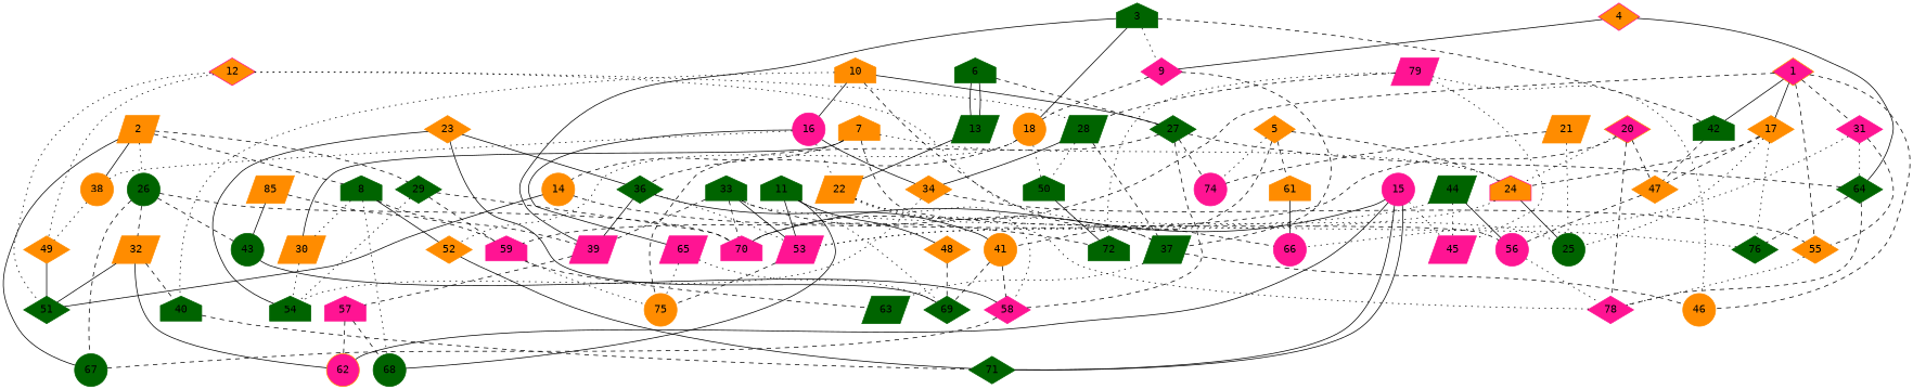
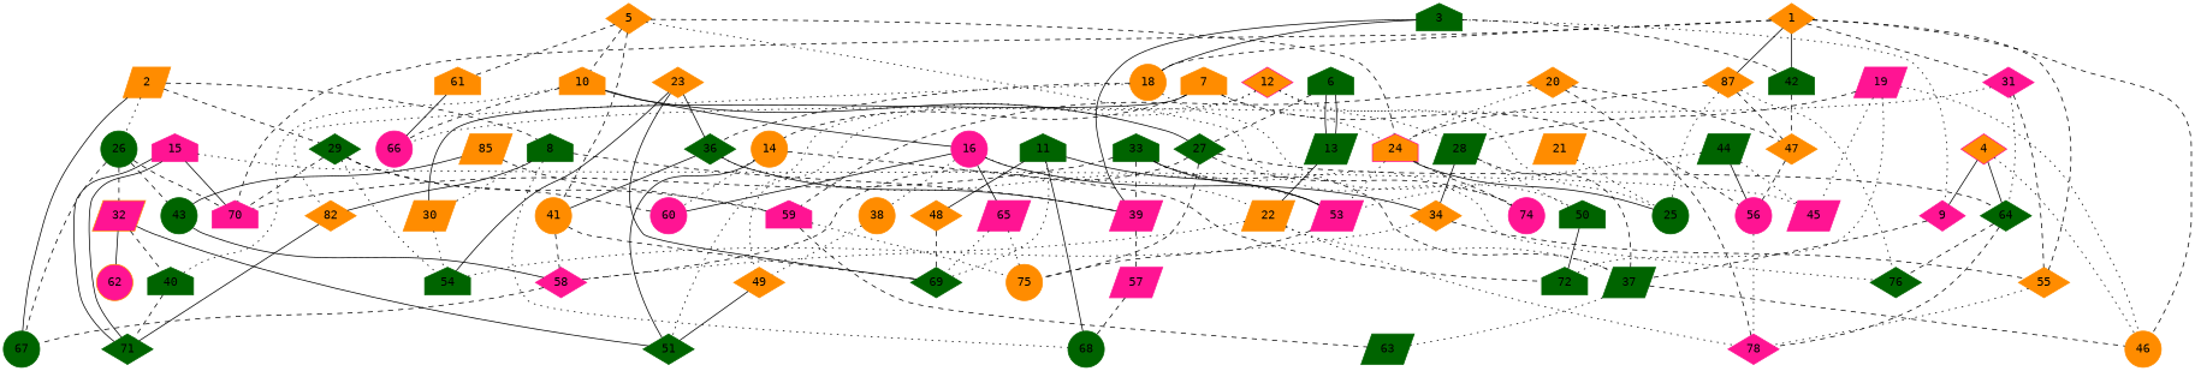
  graph {
    fontname="DejaVu Sans Mono"
    node [color=darkgreen fontname="DejaVu Sans Mono" shape=diamond style=filled]
    edge [fontname="DejaVu Sans Mono" style=dashed]
-   1 [color=darkorange fillcolor=deeppink]
-   17 [color=darkorange]
+   1 [color=darkorange]
+   17 [color=darkorange label=87]
    18 [color=darkorange shape=circle]
    31 [color=deeppink]
    42 [shape=house]
    46 [color=darkorange shape=circle]
    55 [color=darkorange]
    70 [color=deeppink shape=house]
    24 [color=deeppink fillcolor=darkorange shape=house]
    25 [shape=circle]
    47 [color=darkorange]
    76
-   52 [color=darkorange]
+   52 [color=darkorange label=82]
    36
    50 [shape=house]
    64
    66 [color=deeppink shape=circle]
    n18 [color=deeppink label=78]
    2 [color=darkorange shape=parallelogram]
    8 [shape=house]
    26 [shape=circle]
    29
    38 [color=darkorange shape=circle]
    67 [shape=circle]
    39 [color=deeppink shape=parallelogram]
    30 [color=darkorange shape=parallelogram]
    68 [shape=circle]
-   32 [color=darkorange shape=parallelogram]
+   32 [color=darkorange shape=parallelogram fillcolor=deeppink]
    43 [shape=circle]
+   60 [color=deeppink shape=circle]
    59 [color=deeppink shape=house]
    54 [shape=house]
    49 [color=darkorange]
    3 [shape=house]
    9 [color=deeppink]
    37 [shape=parallelogram]
-   57 [color=deeppink shape=house]
+   57 [color=deeppink shape=parallelogram]
    4 [color=deeppink fillcolor=darkorange]
    5 [color=darkorange]
    10 [color=darkorange shape=house]
    41 [color=darkorange shape=circle]
    61 [color=darkorange shape=house]
    74 [color=deeppink shape=circle]
    27
    16 [color=deeppink shape=circle]
    40 [shape=house]
    53 [color=deeppink shape=parallelogram]
    69
    58 [color=deeppink]
    6 [shape=house]
    13 [shape=parallelogram]
    22 [color=darkorange shape=parallelogram]
    75 [color=darkorange shape=circle]
    7 [color=darkorange shape=house]
    14 [color=darkorange shape=circle]
    56 [color=deeppink shape=circle]
    51
    72 [shape=house]
    71
    23 [color=darkorange]
    63 [shape=parallelogram]
    34 [color=darkorange]
    65 [color=deeppink shape=parallelogram]
    11 [shape=house]
    48 [color=darkorange]
    12 [color=deeppink fillcolor=darkorange]
    28 [shape=parallelogram]
-   15 [color=deeppink shape=circle]
+   15 [color=deeppink shape=house]
    45 [color=deeppink shape=parallelogram]
    62 [color=darkorange fillcolor=deeppink shape=circle]
-   19 [color=deeppink shape=parallelogram label=79]
-   20 [color=darkorange fillcolor=deeppink]
+   19 [color=deeppink shape=parallelogram]
+   20 [color=darkorange]
    21 [color=darkorange shape=parallelogram]
    33 [shape=house]
    n75 [color=darkorange label=85 shape=parallelogram]
    44 [shape=parallelogram]
    1 -- 17 [style=solid]
-   9 -- 18
+   1 -- 18
    1 -- 31
    1 -- 42 [style=solid]
    1 -- 46
    1 -- 55
    1 -- 70
    17 -- 24
    17 -- 25 [style=dotted]
    17 -- 47
    17 -- 76 [style=dotted]
    18 -- 52 [style=dotted]
    18 -- 36
    18 -- 50 [style=dotted]
    31 -- 55
    31 -- 64 [style=dotted]
    31 -- 66 [style=dotted]
    42 -- 47
    55 -- n18 [style=dotted]
    24 -- 25 [style=solid]
    24 -- 53 [style=dotted]
    47 -- 56
    52 -- 71 [style=solid]
    36 -- 39 [style=solid]
    36 -- 41 [style=solid]
    36 -- 53 [style=dotted]
    50 -- 72 [style=solid]
    64 -- 76
    64 -- n18
    2 -- 8
    2 -- 26 [style=dotted]
    2 -- 29
-   2 -- 38 [style=solid]
    2 -- 67 [style=solid]
    8 -- 52 [style=solid]
    8 -- 39
    8 -- 30 [style=dotted]
    8 -- 68 [style=dotted]
    26 -- 70
    26 -- 67
    26 -- 32
    26 -- 43
    29 -- 70
+   29 -- 60
    29 -- 59
    29 -- 54 [style=dotted]
    38 -- 49 [style=dotted]
    39 -- 57
    30 -- 54 [style=dotted]
    32 -- 40
    32 -- 51 [style=solid]
    32 -- 62 [style=solid]
    43 -- 58 [style=solid]
    59 -- 75 [style=dotted]
    59 -- 63
    49 -- 51 [style=solid]
    3 -- 18 [style=solid]
    3 -- 42
    3 -- 39 [style=solid]
    3 -- 9 [style=dotted]
    9 -- 37
    37 -- 46
    37 -- 63 [style=dotted]
    57 -- 68
-   57 -- 62
+   4 -- 46 [style=dotted]
    4 -- 64 [style=solid]
    4 -- 9 [style=solid]
    5 -- 24
+   5 -- 10
    5 -- 41
    5 -- 61
    5 -- 74 [style=dotted]
    10 -- 66
    10 -- 27 [style=solid]
    10 -- 16 [style=solid]
    10 -- 40 [style=dotted]
    41 -- 69
    41 -- 58
    61 -- 66 [style=solid]
    27 -- 64
    27 -- 74
    27 -- 58
    27 -- 75
    16 -- 38 [style=dotted]
+   16 -- 60 [style=solid]
    16 -- 22 [style=dotted]
    16 -- 34 [style=solid]
    16 -- 65 [style=solid]
    40 -- 71
    53 -- 75
    58 -- 67
    6 -- 27
    6 -- 13 [style=solid]
    6 -- 13 [style=solid]
    13 -- 22 [style=solid]
    22 -- n18 [style=dotted]
    22 -- 37 [style=dotted]
    22 -- 58 [style=dotted]
    7 -- 24 [style=dotted]
    7 -- 30 [style=solid]
    7 -- 14
    7 -- 56
+   14 -- 60 [style=dotted]
    14 -- 51 [style=solid]
    14 -- 72
    56 -- n18 [style=dotted]
    23 -- 36 [style=solid]
    23 -- 54 [style=solid]
    23 -- 69 [style=solid]
    34 -- 55
    34 -- 54 [style=dotted]
    65 -- 69 [style=dotted]
    65 -- 75 [style=dotted]
    11 -- 68 [style=solid]
    11 -- 53 [style=solid]
    11 -- 69 [style=dotted]
    11 -- 48 [style=solid]
    48 -- 69
    12 -- 25 [style=dotted]
    12 -- 49 [style=dotted]
    12 -- 51 [style=dotted]
    12 -- 28 [style=dotted]
    28 -- 50 [style=dotted]
    28 -- 37
    28 -- 34 [style=solid]
    15 -- 70 [style=solid]
    15 -- 71 [style=solid]
    15 -- 71 [style=solid]
    15 -- 45 [style=dotted]
-   15 -- 62 [style=solid]
    19 -- 46 [style=dotted]
    19 -- 72 [style=dotted]
    19 -- 28
    19 -- 45 [style=dotted]
    20 -- 24 [style=dotted]
    20 -- 47
    20 -- n18
    20 -- 59
    21 -- 25 [style=dotted]
-   21 -- 74
+   24 -- 74
    33 -- 70
    33 -- 76 [style=dotted]
    33 -- 39
    33 -- 37
    33 -- 53 [style=solid]
    n75 -- 43 [style=solid]
    n75 -- 59
    44 -- 53 [style=dotted]
    44 -- 56 [style=solid]
    44 -- 45 [style=dotted]
  }
